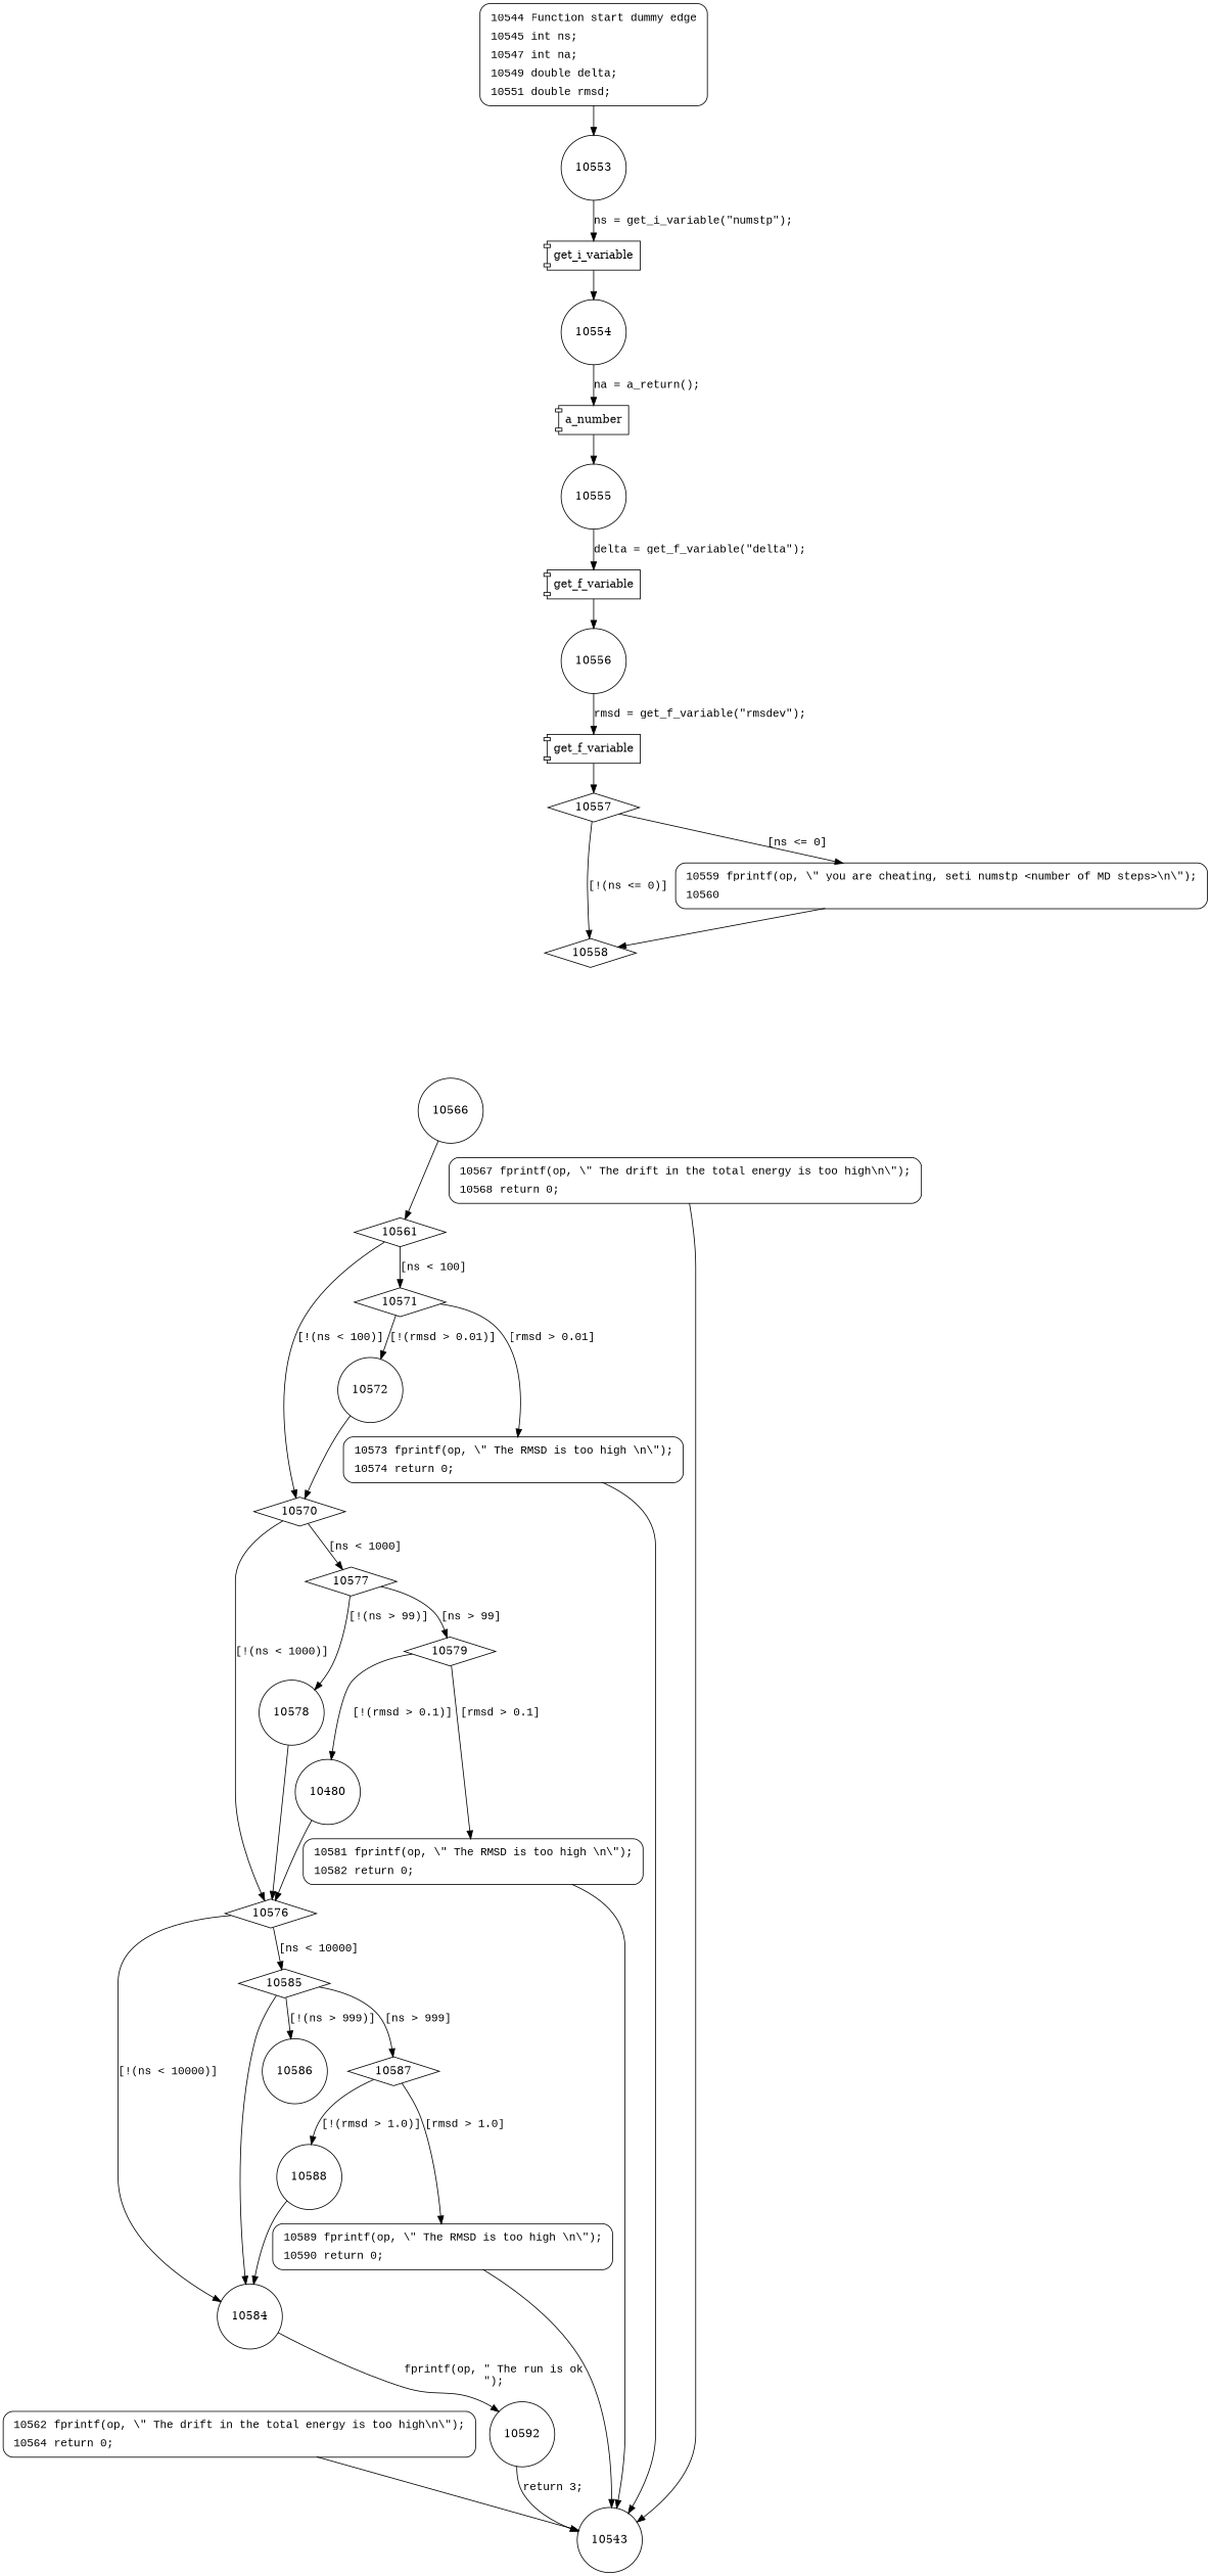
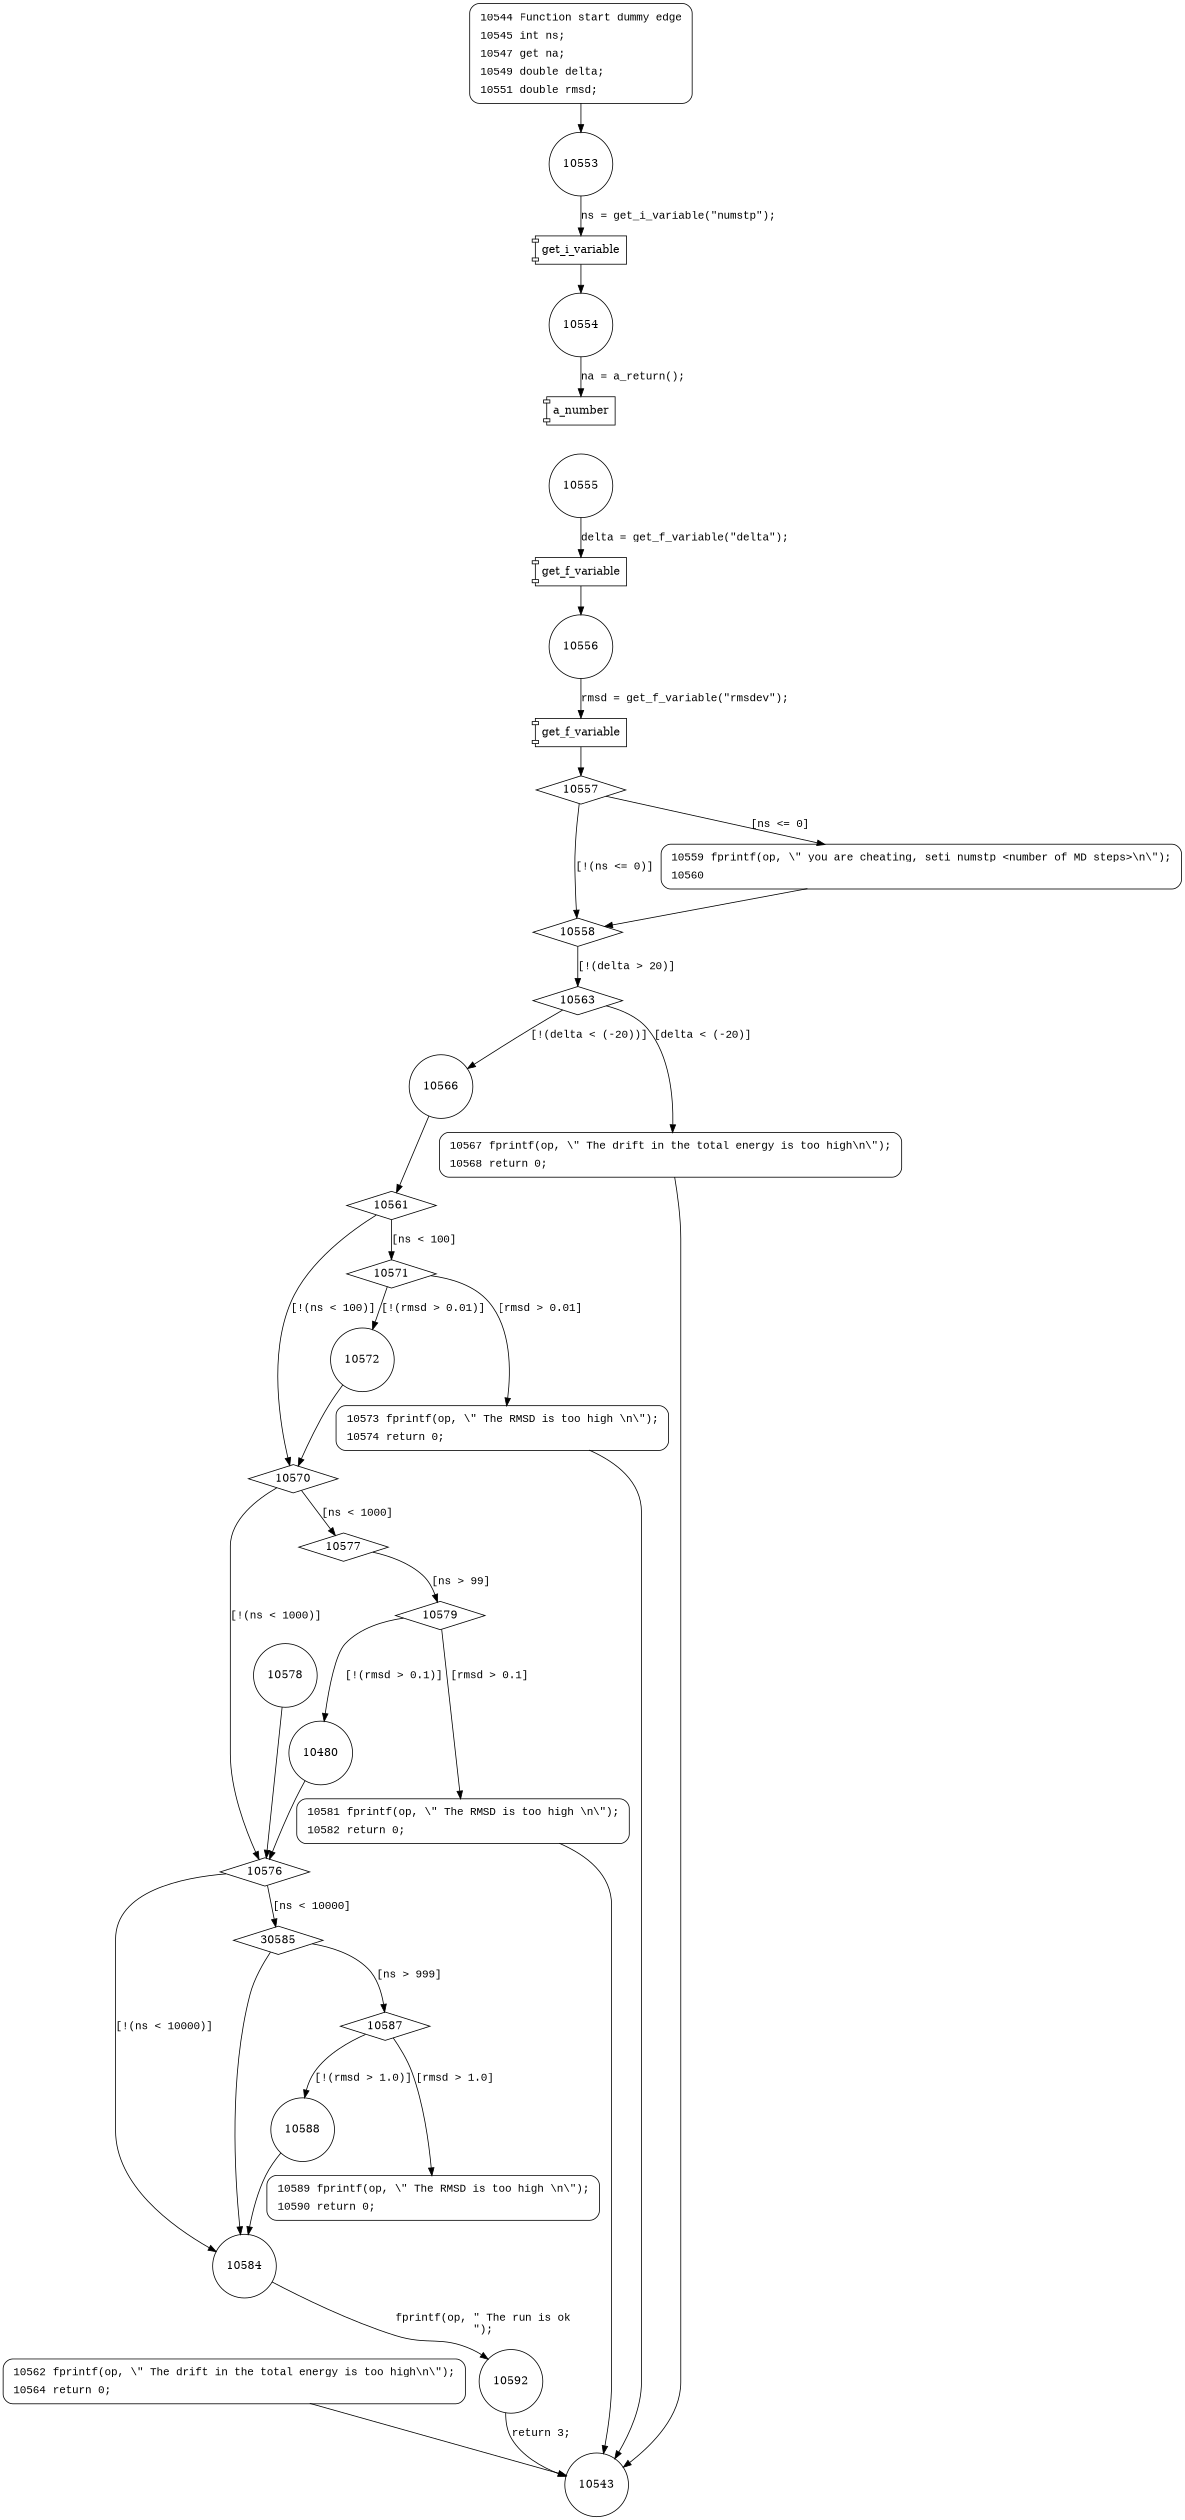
  digraph {
    node [shape=circle]
    edge [fontname="Courier New"]
    n1 [label=get_i_variable shape=component]
    10553
    10554
    n4 [label=a_number shape=component]
    10555
    n6 [label=get_f_variable shape=component]
    10556
    n8 [label=get_f_variable shape=component]
    10557 [shape=diamond]
    10558 [shape=diamond]
    n11 [fillcolor=white fontname="Courier New" label=<<table border="0" cellborder="0" cellpadding="3" bgcolor="white"><tr><td align="right">10559</td><td align="left">fprintf(op, \" you are cheating, seti numstp &lt;number of MD steps&gt;\n\");</td></tr><tr><td align="right">10560</td><td align="left"></td></tr></table>> penwidth=1 shape=Mrecord style="filled,bold"]
+   10563 [shape=diamond]
    10566
    n14 [fillcolor=white fontname="Courier New" label=<<table border="0" cellborder="0" cellpadding="3" bgcolor="white"><tr><td align="right">10567</td><td align="left">fprintf(op, \" The drift in the total energy is too high\n\");</td></tr><tr><td align="right">10568</td><td align="left">return 0;</td></tr></table>> penwidth=1 shape=Mrecord style="filled,bold"]
    n15 [fillcolor=white fontname="Courier New" label=<<table border="0" cellborder="0" cellpadding="3" bgcolor="white"><tr><td align="right">10562</td><td align="left">fprintf(op, \" The drift in the total energy is too high\n\");</td></tr><tr><td align="right">10564</td><td align="left">return 0;</td></tr></table>> penwidth=1 shape=Mrecord style="filled,bold"]
    10543
    10561 [shape=diamond]
    10570 [shape=diamond]
    10571 [shape=diamond]
    10576 [shape=diamond]
    10577 [shape=diamond]
    10572
    n23 [fillcolor=white fontname="Courier New" label=<<table border="0" cellborder="0" cellpadding="3" bgcolor="white"><tr><td align="right">10573</td><td align="left">fprintf(op, \" The RMSD is too high \n\");</td></tr><tr><td align="right">10574</td><td align="left">return 0;</td></tr></table>> penwidth=1 shape=Mrecord style="filled,bold"]
    10584
-   10585 [shape=diamond]
+   10585 [shape=diamond label=30585]
    10578
    10579 [shape=diamond]
    10592
-   10586
    10587 [shape=diamond]
    n31 [label=10480]
    n32 [fillcolor=white fontname="Courier New" label=<<table border="0" cellborder="0" cellpadding="3" bgcolor="white"><tr><td align="right">10581</td><td align="left">fprintf(op, \" The RMSD is too high \n\");</td></tr><tr><td align="right">10582</td><td align="left">return 0;</td></tr></table>> penwidth=1 shape=Mrecord style="filled,bold"]
    10588
    n34 [fillcolor=white fontname="Courier New" label=<<table border="0" cellborder="0" cellpadding="3" bgcolor="white"><tr><td align="right">10589</td><td align="left">fprintf(op, \" The RMSD is too high \n\");</td></tr><tr><td align="right">10590</td><td align="left">return 0;</td></tr></table>> penwidth=1 shape=Mrecord style="filled,bold"]
-   n35 [fillcolor=white fontname="Courier New" label=<<table border="0" cellborder="0" cellpadding="3" bgcolor="white"><tr><td align="right">10544</td><td align="left">Function start dummy edge</td></tr><tr><td align="right">10545</td><td align="left">int ns;</td></tr><tr><td align="right">10547</td><td align="left">int na;</td></tr><tr><td align="right">10549</td><td align="left">double delta;</td></tr><tr><td align="right">10551</td><td align="left">double rmsd;</td></tr></table>> penwidth=1 shape=Mrecord style="filled,bold"]
+   n35 [fillcolor=white fontname="Courier New" label=<<table border="0" cellborder="0" cellpadding="3" bgcolor="white"><tr><td align="right">10544</td><td align="left">Function start dummy edge</td></tr><tr><td align="right">10545</td><td align="left">int ns;</td></tr><tr><td align="right">10547</td><td align="left">get na;</td></tr><tr><td align="right">10549</td><td align="left">double delta;</td></tr><tr><td align="right">10551</td><td align="left">double rmsd;</td></tr></table>> penwidth=1 shape=Mrecord style="filled,bold"]
    n1 -> 10554
    10553 -> n1 [label="ns = get_i_variable(\"numstp\");"]
    10554 -> n4 [label="na = a_return();"]
-   n4 -> 10555
    10555 -> n6 [label="delta = get_f_variable(\"delta\");"]
    n6 -> 10556
    10556 -> n8 [label="rmsd = get_f_variable(\"rmsdev\");"]
    n8 -> 10557
    10557 -> 10558 [label="[!(ns <= 0)]"]
    10557 -> n11 [label="[ns <= 0]"]
+   10558 -> 10563 [label="[!(delta > 20)]"]
    n11 -> 10558 [fontname=""]
+   10563 -> 10566 [label="[!(delta < (-20))]"]
+   10563 -> n14 [label="[delta < (-20)]"]
    10566 -> 10561
    n14 -> 10543 [fontname=""]
    n15 -> 10543 [fontname=""]
    10561 -> 10570 [label="[!(ns < 100)]"]
    10561 -> 10571 [label="[ns < 100]"]
    10570 -> 10576 [label="[!(ns < 1000)]"]
    10570 -> 10577 [label="[ns < 1000]"]
    10571 -> 10572 [label="[!(rmsd > 0.01)]"]
    10571 -> n23 [label="[rmsd > 0.01]"]
    10576 -> 10584 [label="[!(ns < 10000)]"]
    10576 -> 10585 [label="[ns < 10000]"]
-   10577 -> 10578 [label="[!(ns > 99)]"]
    10577 -> 10579 [label="[ns > 99]"]
    10572 -> 10570
    n23 -> 10543 [fontname=""]
    10584 -> 10592 [label="fprintf(op, \" The run is ok\n\");"]
    10585 -> 10584
-   10585 -> 10586 [label="[!(ns > 999)]"]
    10585 -> 10587 [label="[ns > 999]"]
    10578 -> 10576
    10579 -> n31 [label="[!(rmsd > 0.1)]"]
    10579 -> n32 [label="[rmsd > 0.1]"]
    10592 -> 10543 [label="return 3;"]
    10587 -> 10588 [label="[!(rmsd > 1.0)]"]
    10587 -> n34 [label="[rmsd > 1.0]"]
    n31 -> 10576
    n32 -> 10543 [fontname=""]
    10588 -> 10584
-   n34 -> 10543 [fontname=""]
    n35 -> 10553 [fontname=""]
  }
